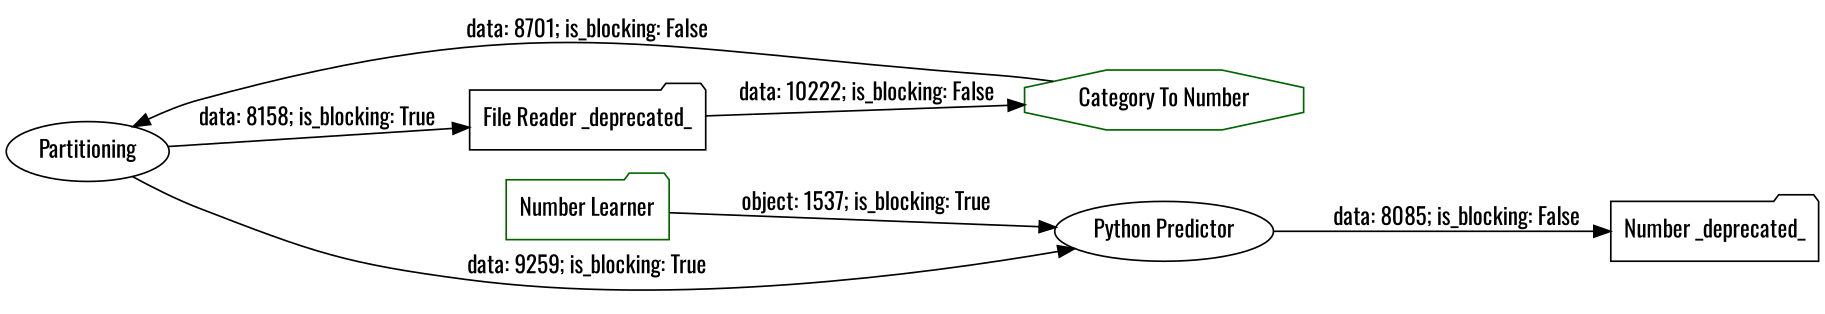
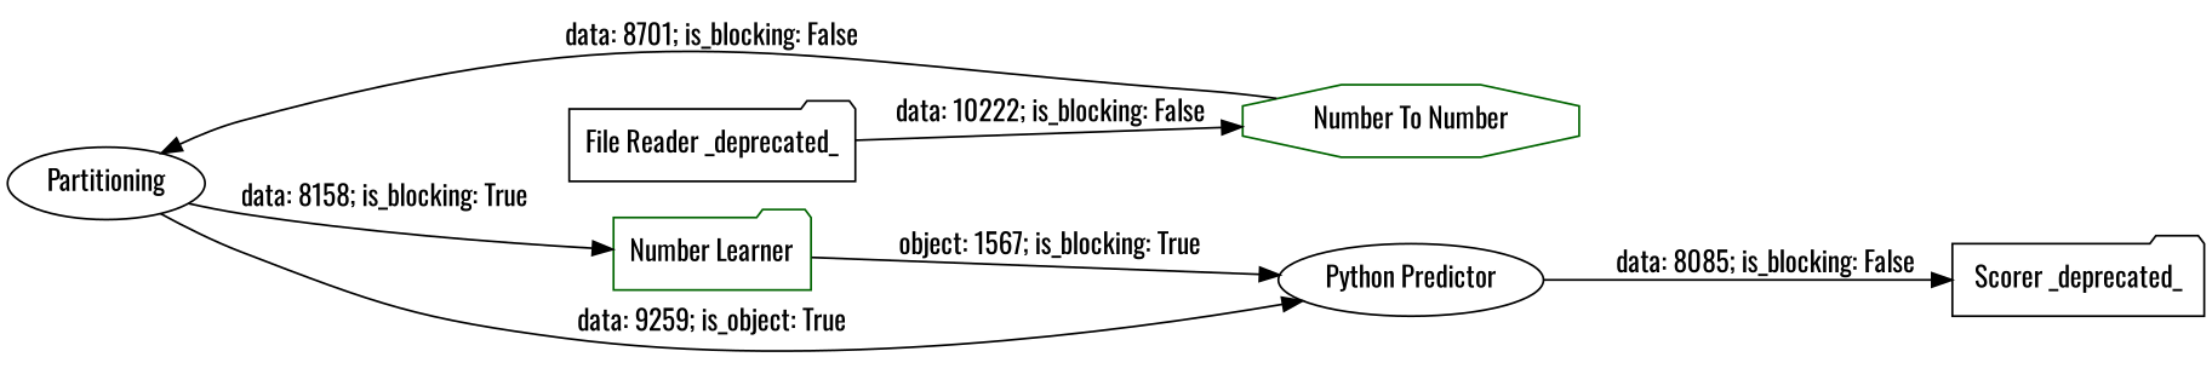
  digraph {
    fontname=Oswald
    rankdir=LR
    node [color=black fontname=Oswald shape=folder]
    edge [fontname=Oswald]
    n1 [label="Python Predictor" shape=ellipse]
-   n2 [label="Number _deprecated_"]
+   n2 [label="Scorer _deprecated_"]
    n3 [color=darkgreen label="Number Learner"]
    n4 [label="File Reader _deprecated_"]
-   n5 [color=darkgreen label="Category To Number" shape=octagon]
+   n5 [color=darkgreen label="Number To Number" shape=octagon]
    n6 [label=Partitioning shape=ellipse]
    n1 -> n2 [label="data: 8085; is_blocking: False"]
-   n3 -> n1 [label="object: 1537; is_blocking: True"]
+   n3 -> n1 [label="object: 1567; is_blocking: True"]
    n4 -> n5 [label="data: 10222; is_blocking: False"]
    n5 -> n6 [label="data: 8701; is_blocking: False"]
-   n6 -> n1 [label="data: 9259; is_blocking: True"]
-   n6 -> n4 [label="data: 8158; is_blocking: True"]
+   n6 -> n1 [label="data: 9259; is_object: True"]
+   n6 -> n3 [label="data: 8158; is_blocking: True"]
  }
